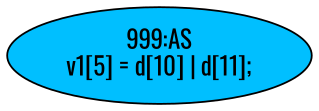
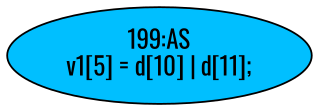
  strict digraph {
    rankdir=LR
    fontname=Oswald
-   n1 [ast="<pyverilog.vparser.ast.Assign object at 0x7f4056d88550>" def_var="['v1']" fillcolor=deepskyblue label="999:AS\nv1[5] = d[10] | d[11];" statements="[]" style=filled typ=Assign use_var="['d', 'd']" fontname=Oswald]
+   n1 [ast="<pyverilog.vparser.ast.Assign object at 0x7f4056d88550>" def_var="['v1']" fillcolor=deepskyblue label="199:AS\nv1[5] = d[10] | d[11];" statements="[]" style=filled typ=Assign use_var="['d', 'd']" fontname=Oswald]
  }
